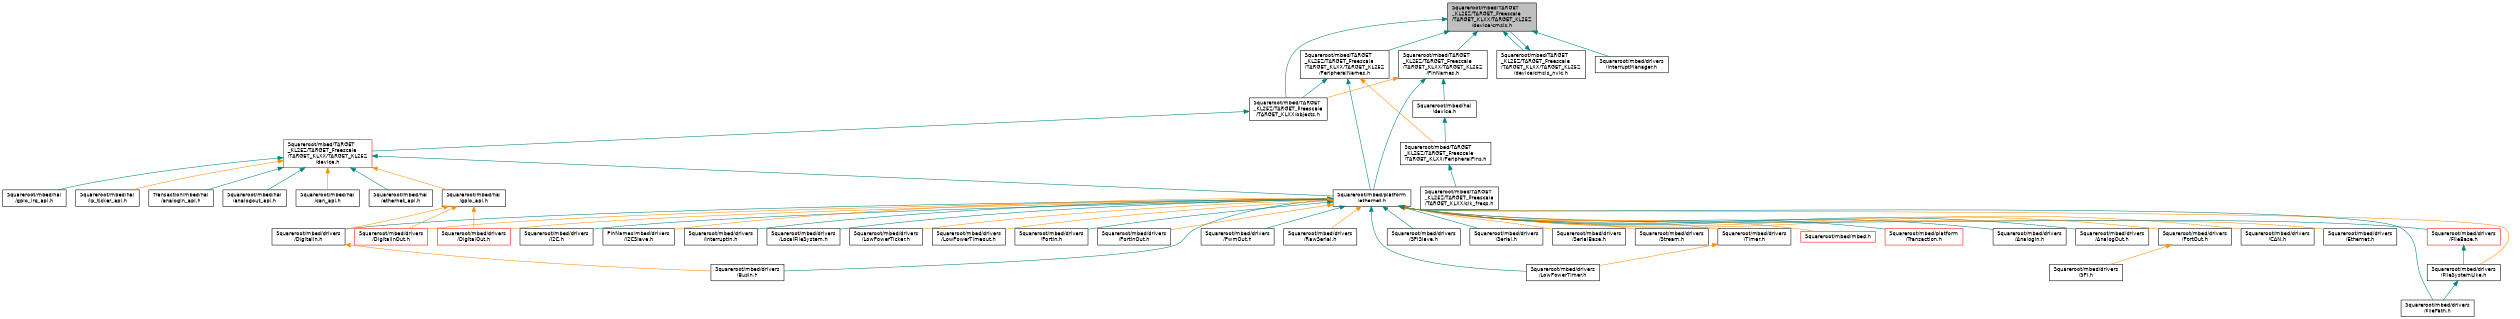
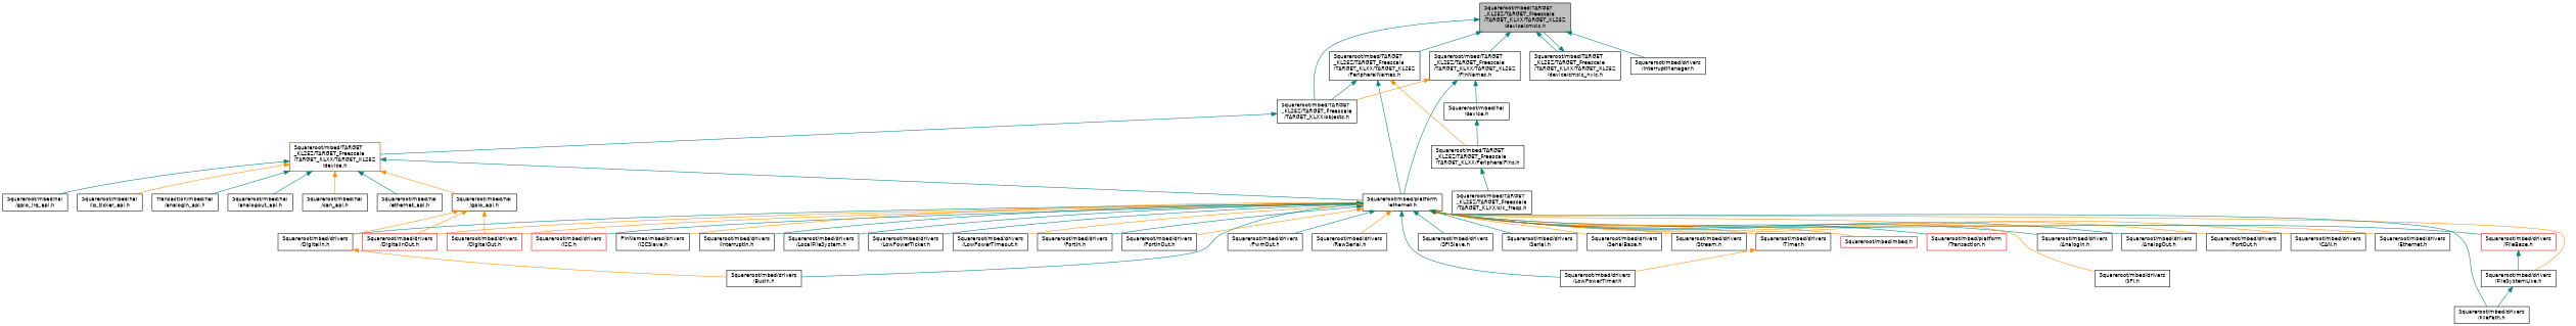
  digraph {
    node [color=black fillcolor=white fontname=Helvetica fontsize=10 shape=record style=filled]
    edge [color=teal dir=back fontname=Helvetica fontsize=10 labelfontname=Helvetica labelfontsize=10 style=solid]
    n1 [fillcolor=grey75 fontcolor=black height=0.2 label="Squareroot/mbed/TARGET\l_KL25Z/TARGET_Freescale\l/TARGET_KLXX/TARGET_KL25Z\l/device/cmsis.h" width=0.4]
    n2 [height=0.2 label="Squareroot/mbed/TARGET\l_KL25Z/TARGET_Freescale\l/TARGET_KLXX/TARGET_KL25Z\l/PeripheralNames.h" width=0.4]
    n3 [height=0.2 label="Squareroot/mbed/TARGET\l_KL25Z/TARGET_Freescale\l/TARGET_KLXX/objects.h" width=0.4]
    n4 [height=0.2 label="Squareroot/mbed/TARGET\l_KL25Z/TARGET_Freescale\l/TARGET_KLXX/TARGET_KL25Z\l/PinNames.h" width=0.4]
    n5 [height=0.2 label="Squareroot/mbed/TARGET\l_KL25Z/TARGET_Freescale\l/TARGET_KLXX/TARGET_KL25Z\l/device/cmsis_nvic.h" width=0.4]
    n6 [height=0.2 label="Squareroot/mbed/drivers\l/InterruptManager.h" width=0.4]
    n7 [height=0.2 label="Squareroot/mbed/TARGET\l_KL25Z/TARGET_Freescale\l/TARGET_KLXX/PeripheralPins.h" width=0.4]
    n8 [height=0.2 label="Squareroot/mbed/platform\l/ethernet.h" width=0.4]
    n9 [color=red height=0.2 label="Squareroot/mbed/TARGET\l_KL25Z/TARGET_Freescale\l/TARGET_KLXX/TARGET_KL25Z\l/device.h" width=0.4]
    n10 [height=0.2 label="Squareroot/mbed/hal\l/device.h" width=0.4]
    n11 [height=0.2 label="Squareroot/mbed/TARGET\l_KL25Z/TARGET_Freescale\l/TARGET_KLXX/clk_freqs.h" width=0.4]
    n12 [height=0.2 label="Squareroot/mbed/drivers\l/DigitalIn.h" width=0.4]
    n13 [color=red height=0.2 label="Squareroot/mbed/drivers\l/DigitalInOut.h" width=0.4]
    n14 [color=red height=0.2 label="Squareroot/mbed/drivers\l/DigitalOut.h" width=0.4]
    n15 [height=0.2 label="Squareroot/mbed/drivers\l/BusIn.h" width=0.4]
    n16 [height=0.2 label="Squareroot/mbed/drivers\l/AnalogIn.h" width=0.4]
    n17 [height=0.2 label="Squareroot/mbed/drivers\l/AnalogOut.h" width=0.4]
    n18 [height=0.2 label="Squareroot/mbed/drivers\l/CAN.h" width=0.4]
    n19 [height=0.2 label="Squareroot/mbed/drivers\l/Ethernet.h" width=0.4]
    n20 [color=red height=0.2 label="Squareroot/mbed/drivers\l/FileBase.h" width=0.4]
    n21 [height=0.2 label="Squareroot/mbed/drivers\l/FileSystemLike.h" width=0.4]
    n22 [height=0.2 label="Squareroot/mbed/drivers\l/FilePath.h" width=0.4]
-   n23 [height=0.2 label="Squareroot/mbed/drivers\l/I2C.h" width=0.4]
+   n23 [color=red height=0.2 label="Squareroot/mbed/drivers\l/I2C.h" width=0.4]
    n24 [height=0.2 label="PinNames/mbed/drivers\l/I2CSlave.h" width=0.4]
    n25 [height=0.2 label="Squareroot/mbed/drivers\l/InterruptIn.h" width=0.4]
    n26 [height=0.2 label="Squareroot/mbed/drivers\l/LocalFileSystem.h" width=0.4]
    n27 [height=0.2 label="Squareroot/mbed/drivers\l/LowPowerTicker.h" width=0.4]
    n28 [height=0.2 label="Squareroot/mbed/drivers\l/LowPowerTimeout.h" width=0.4]
    n29 [height=0.2 label="Squareroot/mbed/drivers\l/LowPowerTimer.h" width=0.4]
    n30 [height=0.2 label="Squareroot/mbed/drivers\l/PortIn.h" width=0.4]
    n31 [height=0.2 label="Squareroot/mbed/drivers\l/PortInOut.h" width=0.4]
    n32 [height=0.2 label="Squareroot/mbed/drivers\l/PortOut.h" width=0.4]
    n33 [height=0.2 label="Squareroot/mbed/drivers\l/PwmOut.h" width=0.4]
    n34 [height=0.2 label="Squareroot/mbed/drivers\l/RawSerial.h" width=0.4]
    n35 [height=0.2 label="Squareroot/mbed/drivers\l/SPI.h" width=0.4]
    n36 [height=0.2 label="Squareroot/mbed/drivers\l/SPISlave.h" width=0.4]
    n37 [height=0.2 label="Squareroot/mbed/drivers\l/Serial.h" width=0.4]
    n38 [height=0.2 label="Squareroot/mbed/drivers\l/SerialBase.h" width=0.4]
    n39 [height=0.2 label="Squareroot/mbed/drivers\l/Stream.h" width=0.4]
    n40 [height=0.2 label="Squareroot/mbed/drivers\l/Timer.h" width=0.4]
    n41 [color=red height=0.2 label="Squareroot/mbed/mbed.h" width=0.4]
    n42 [color=red height=0.2 label="Squareroot/mbed/platform\l/Transaction.h" width=0.4]
    n43 [height=0.2 label="Transaction/mbed/hal\l/analogin_api.h" width=0.4]
    n44 [height=0.2 label="Squareroot/mbed/hal\l/analogout_api.h" width=0.4]
    n45 [height=0.2 label="Squareroot/mbed/hal\l/can_api.h" width=0.4]
    n46 [height=0.2 label="Squareroot/mbed/hal\l/ethernet_api.h" width=0.4]
    n47 [height=0.2 label="Squareroot/mbed/hal\l/gpio_api.h" width=0.4]
    n48 [height=0.2 label="Squareroot/mbed/hal\l/gpio_irq_api.h" width=0.4]
    n49 [height=0.2 label="Squareroot/mbed/hal\l/lp_ticker_api.h" width=0.4]
    n1 -> n2
    n1 -> n3
    n1 -> n4
    n1 -> n5
    n1 -> n6
    n2 -> n3
    n2 -> n7 [color=darkorange]
    n2 -> n8
    n3 -> n9
    n4 -> n3 [color=darkorange]
    n4 -> n8
    n4 -> n10
    n5 -> n1
    n7 -> n11
    n8 -> n12
    n8 -> n13 [color=darkorange]
    n8 -> n14 [color=darkorange]
    n8 -> n15
    n8 -> n16
    n8 -> n17
    n8 -> n18 [color=darkorange]
    n8 -> n19 [color=darkorange]
    n8 -> n20
    n8 -> n21 [color=darkorange]
    n8 -> n22
    n8 -> n23
    n8 -> n24 [color=darkorange]
    n8 -> n25
    n8 -> n26
-   n8 -> n27 [color=darkorange]
+   n8 -> n27
    n8 -> n28 [color=darkorange]
    n8 -> n29
    n8 -> n30
    n8 -> n31 [color=darkorange]
    n8 -> n32 [color=darkorange]
    n8 -> n33
    n8 -> n34 [color=darkorange]
-   n32 -> n35 [color=darkorange]
+   n8 -> n35 [color=darkorange]
    n8 -> n36
    n8 -> n37
    n8 -> n38 [color=darkorange]
    n8 -> n39 [color=darkorange]
    n8 -> n40 [color=darkorange]
    n8 -> n41 [color=darkorange]
    n8 -> n42
    n9 -> n8
    n9 -> n43
    n9 -> n44
    n9 -> n45 [color=darkorange]
    n9 -> n46
    n9 -> n47 [color=darkorange]
    n9 -> n48
    n9 -> n49 [color=darkorange]
    n10 -> n7
    n12 -> n15 [color=darkorange]
    n20 -> n21
    n21 -> n22
    n40 -> n29 [color=darkorange]
    n47 -> n12 [color=darkorange]
    n47 -> n13 [color=darkorange]
    n47 -> n14 [color=darkorange]
  }
